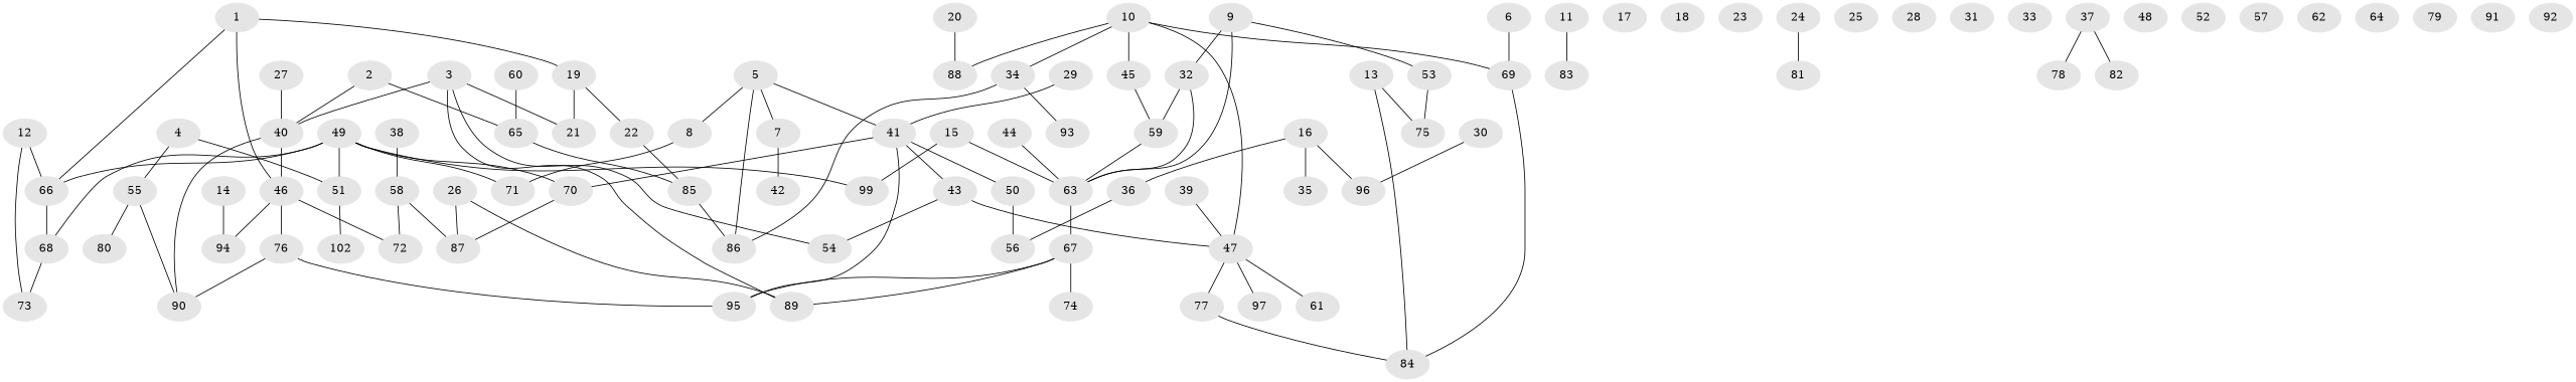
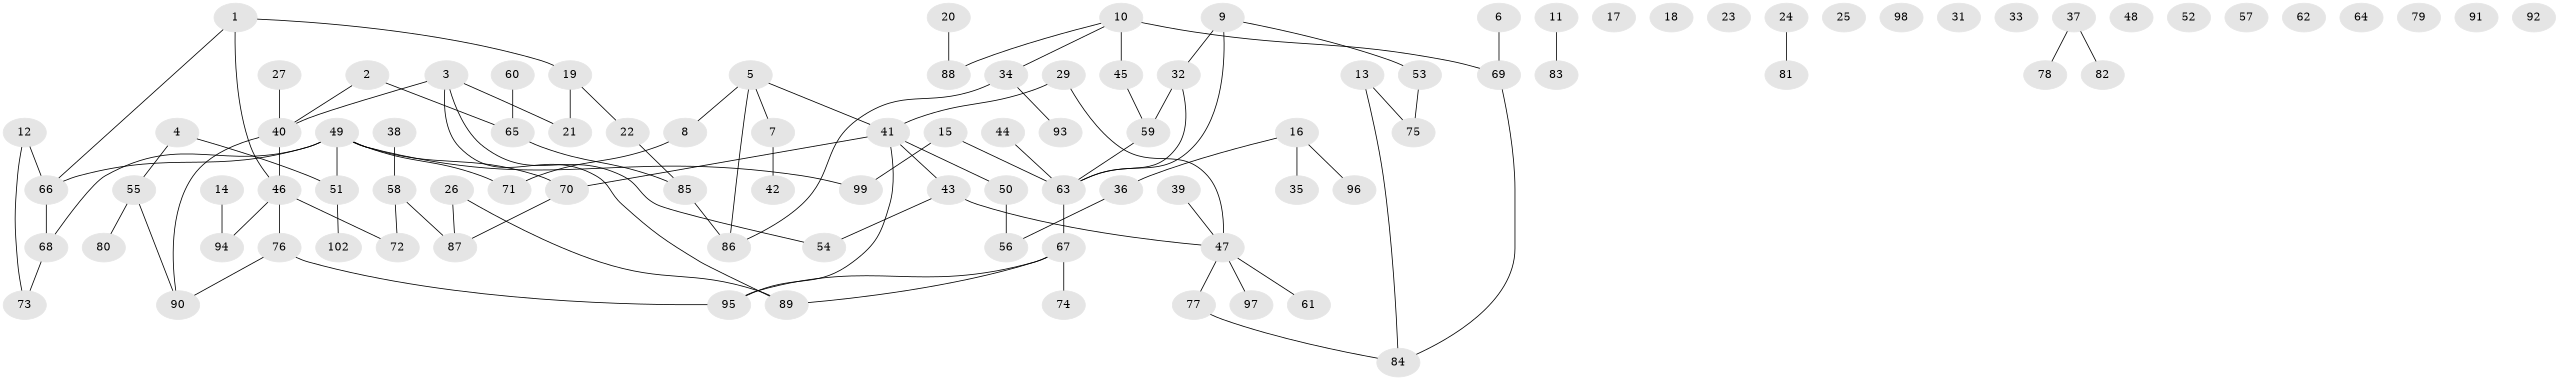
  graph {
    node [color=gray90 style=filled]
    1
    19
    46
    66
    21
    22
    94
    72
    76
    68
    2
    40
    65
    90
    85
    3
    54
    89
    4
    51
    55
    n22 [label=102]
    80
    5
    7
    8
    41
    86
    42
    71
    43
    50
    70
    95
    6
    69
    84
    9
    32
    53
    63
    59
    75
    67
    10
    34
    45
    47
    88
    93
    61
    77
    97
    11
    83
    12
    73
    13
    14
    15
    99
    16
    35
    36
    96
    56
    17
    18
    20
    74
    23
    24
    81
    25
    26
    87
    27
-   28
+   28 [label=98]
    29
-   30
    31
    33
    37
    78
    82
    38
    58
    39
    44
    48
    49
    52
    57
    60
    62
    64
    79
    91
    92
    1 -- 19
    1 -- 46
    1 -- 66
    19 -- 21
    19 -- 22
    46 -- 94
    46 -- 72
    46 -- 76
    66 -- 68
    22 -- 85
    76 -- 90
    76 -- 95
    68 -- 73
    2 -- 40
    2 -- 65
    40 -- 46
    40 -- 90
    65 -- 85
    85 -- 86
    3 -- 21
    3 -- 40
    3 -- 54
    3 -- 89
    4 -- 51
    4 -- 55
    51 -- n22
    55 -- 90
    55 -- 80
    5 -- 7
    5 -- 8
    5 -- 41
    5 -- 86
    7 -- 42
    8 -- 71
    41 -- 43
    41 -- 50
    41 -- 70
    41 -- 95
    43 -- 54
    43 -- 47
    50 -- 56
    70 -- 87
    6 -- 69
    69 -- 84
    9 -- 32
    9 -- 53
    9 -- 63
    32 -- 63
    32 -- 59
    53 -- 75
    63 -- 67
    59 -- 63
    67 -- 89
    67 -- 95
    67 -- 74
    10 -- 69
    10 -- 34
    10 -- 45
-   10 -- 47
+   29 -- 47
    10 -- 88
    34 -- 86
    34 -- 93
    45 -- 59
    47 -- 61
    47 -- 77
    47 -- 97
    77 -- 84
    11 -- 83
    12 -- 66
    12 -- 73
    13 -- 84
    13 -- 75
    14 -- 94
    15 -- 63
    15 -- 99
    16 -- 35
    16 -- 36
    16 -- 96
    36 -- 56
    20 -- 88
    24 -- 81
    26 -- 89
    26 -- 87
    27 -- 40
    29 -- 41
-   30 -- 96
    37 -- 78
    37 -- 82
    38 -- 58
    58 -- 72
    58 -- 87
    39 -- 47
    44 -- 63
    49 -- 66
    49 -- 68
    49 -- 51
    49 -- 71
    49 -- 70
    49 -- 99
    60 -- 65
  }
